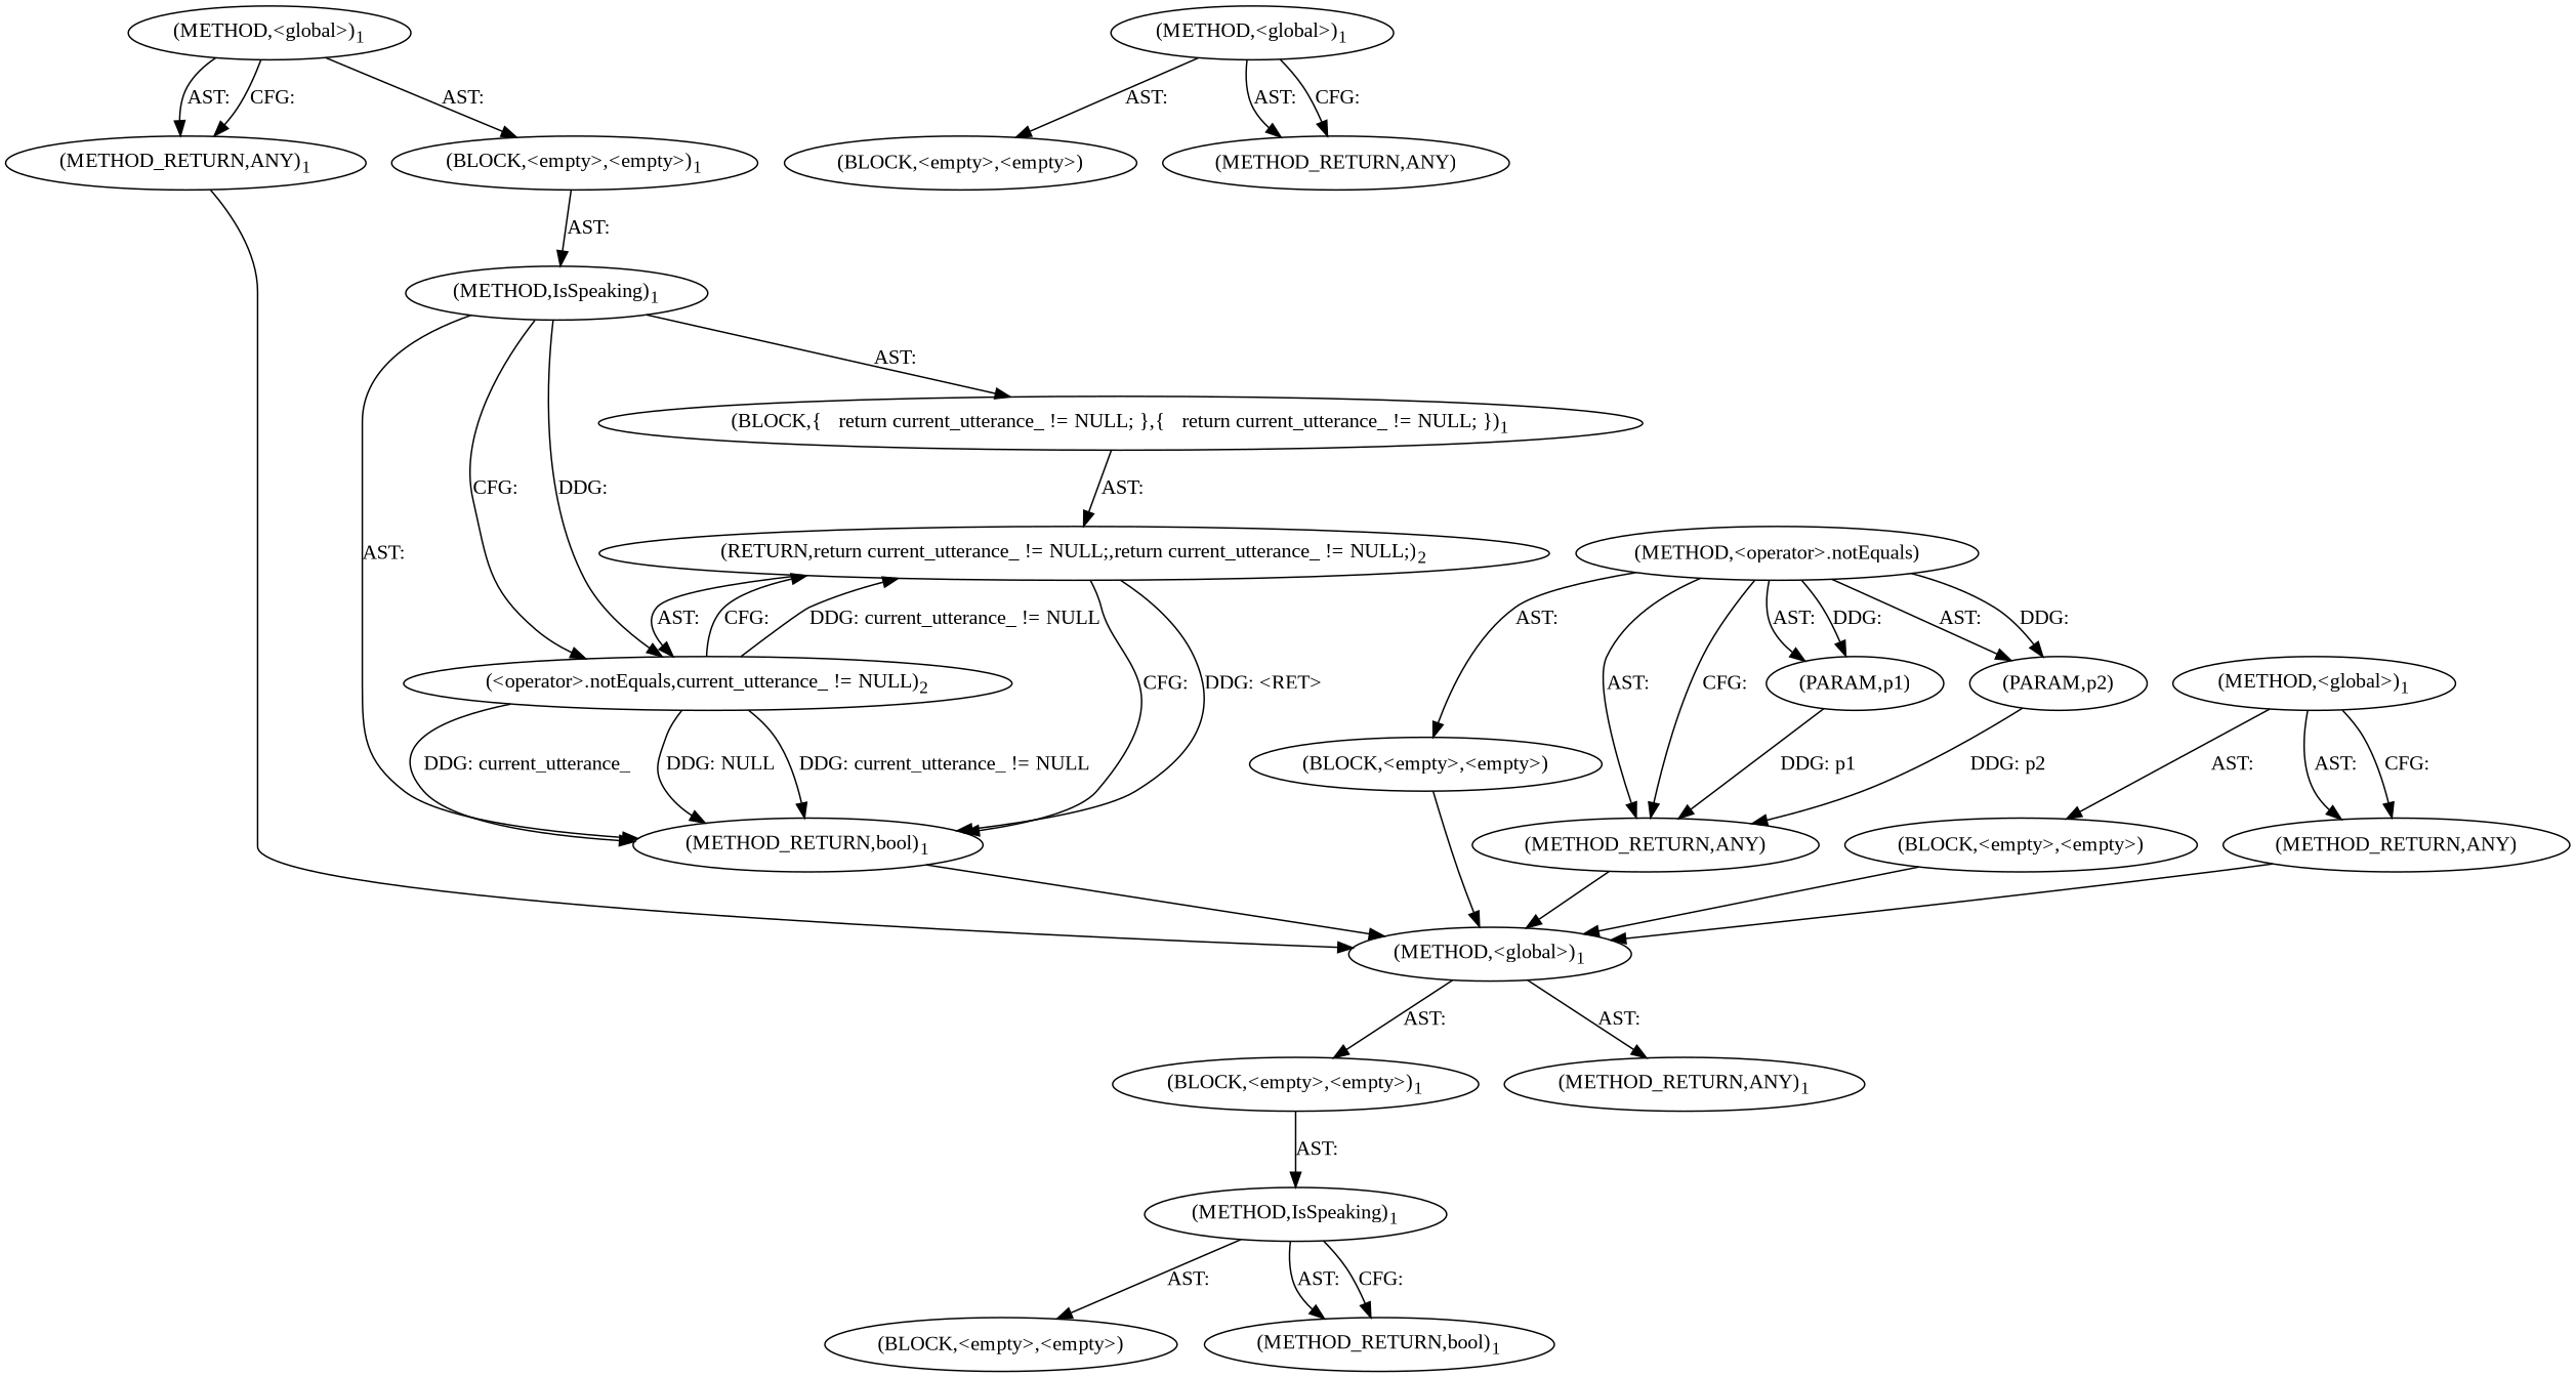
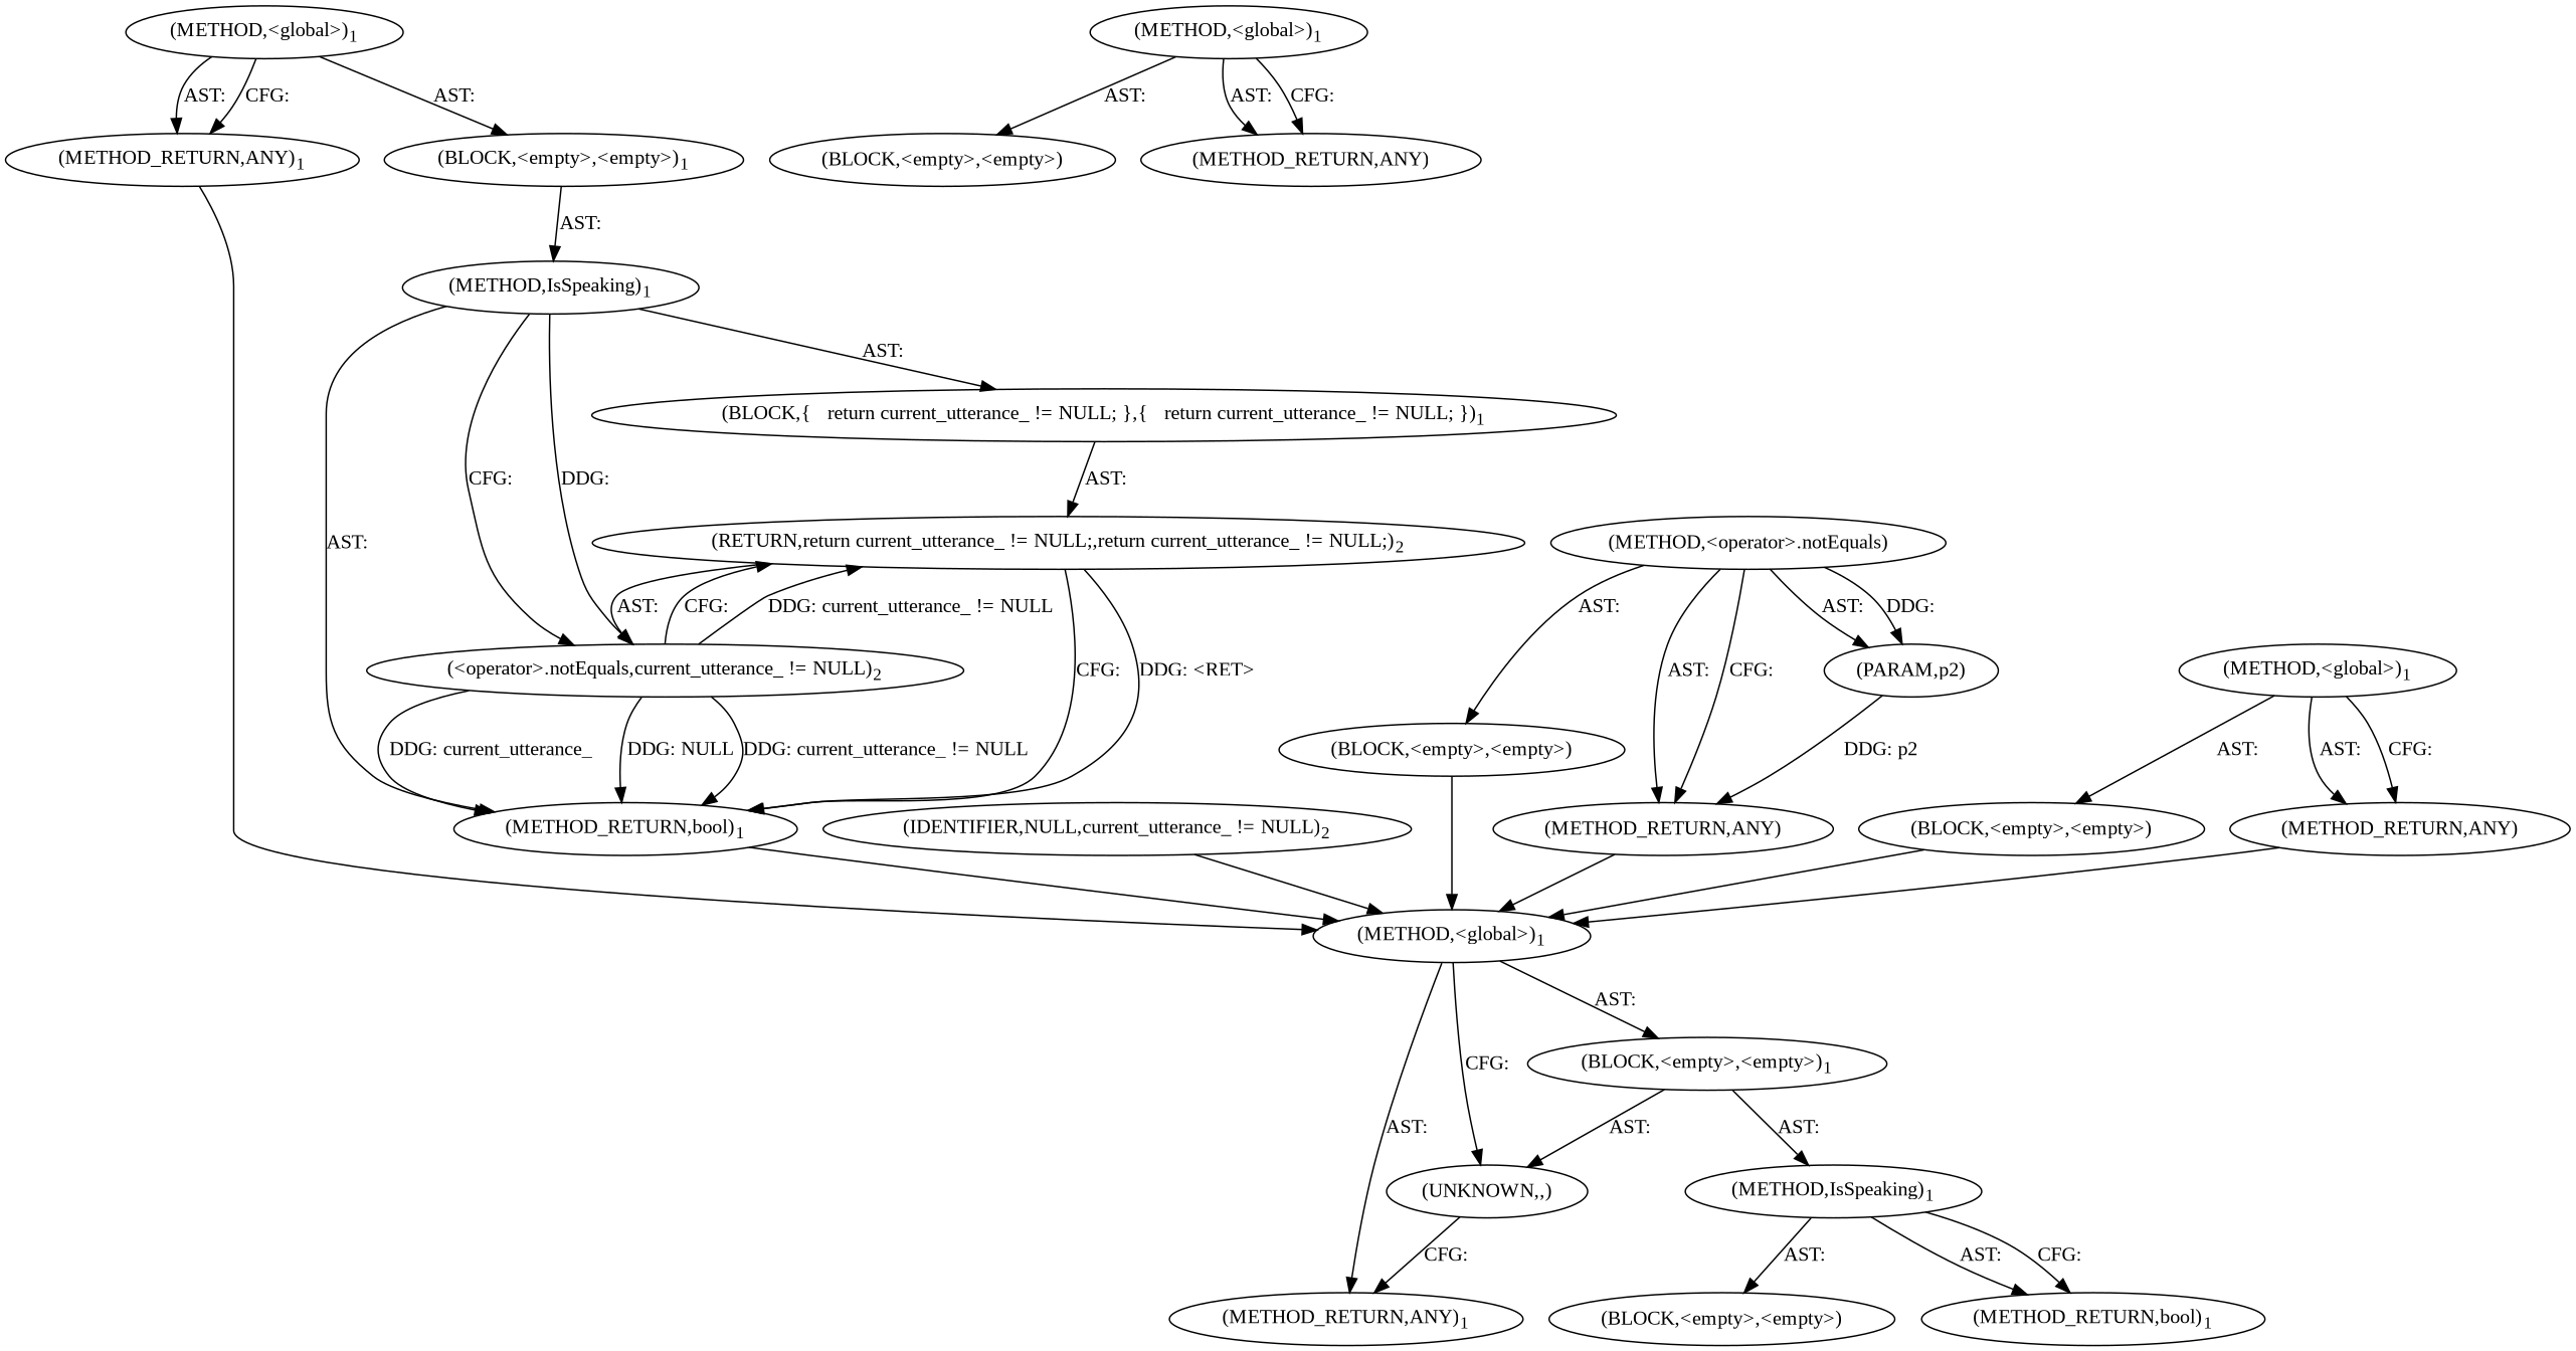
  digraph {
    fontname="Liberation Serif"
    node [fontname="Liberation Serif"]
    edge [fontname="Liberation Serif"]
    n1 [label=<(METHOD,&lt;global&gt;)<SUB>1</SUB>>]
    n2 [label=<(BLOCK,&lt;empty&gt;,&lt;empty&gt;)<SUB>1</SUB>>]
    n3 [label=<(METHOD_RETURN,ANY)<SUB>1</SUB>>]
    n4 [label=<(METHOD,IsSpeaking)<SUB>1</SUB>>]
    n5 [label=<(METHOD,&lt;global&gt;)<SUB>1</SUB>>]
    n6 [label=<(BLOCK,{   return current_utterance_ != NULL; },{   return current_utterance_ != NULL; })<SUB>1</SUB>>]
    n7 [label=<(&lt;operator&gt;.notEquals,current_utterance_ != NULL)<SUB>2</SUB>>]
    n8 [label=<(METHOD_RETURN,bool)<SUB>1</SUB>>]
    n9 [label=<(RETURN,return current_utterance_ != NULL;,return current_utterance_ != NULL;)<SUB>2</SUB>>]
+   n10 [label=<(IDENTIFIER,NULL,current_utterance_ != NULL)<SUB>2</SUB>>]
    n11 [label=<(BLOCK,&lt;empty&gt;,&lt;empty&gt;)<SUB>1</SUB>>]
+   n12 [label=<(UNKNOWN,,)>]
    n13 [label=<(METHOD_RETURN,ANY)<SUB>1</SUB>>]
    n14 [label=<(METHOD,&lt;operator&gt;.notEquals)>]
-   n15 [label=<(PARAM,p1)>]
    n16 [label=<(PARAM,p2)>]
    n17 [label=<(BLOCK,&lt;empty&gt;,&lt;empty&gt;)>]
    n18 [label=<(METHOD_RETURN,ANY)>]
    n19 [label=<(METHOD,&lt;global&gt;)<SUB>1</SUB>>]
    n20 [label=<(BLOCK,&lt;empty&gt;,&lt;empty&gt;)>]
    n21 [label=<(METHOD_RETURN,ANY)>]
    n22 [label=<(METHOD,IsSpeaking)<SUB>1</SUB>>]
    n23 [label=<(BLOCK,&lt;empty&gt;,&lt;empty&gt;)>]
    n24 [label=<(METHOD_RETURN,bool)<SUB>1</SUB>>]
    n25 [label=<(METHOD,&lt;global&gt;)<SUB>1</SUB>>]
    n26 [label=<(BLOCK,&lt;empty&gt;,&lt;empty&gt;)>]
    n27 [label=<(METHOD_RETURN,ANY)>]
    n1 -> n2 [label="AST: "]
    n1 -> n3 [label="AST: "]
    n1 -> n3 [label="CFG: "]
    n2 -> n4 [label="AST: "]
    n3 -> n5
    n4 -> n6 [label="AST: "]
    n4 -> n7 [label="CFG: "]
    n4 -> n7 [label="DDG: "]
    n4 -> n8 [label="AST: "]
    n5 -> n11 [label="AST: "]
+   n5 -> n12 [label="CFG: "]
    n5 -> n13 [label="AST: "]
    n6 -> n9 [label="AST: "]
    n7 -> n8 [label="DDG: current_utterance_"]
    n7 -> n8 [label="DDG: NULL"]
    n7 -> n8 [label="DDG: current_utterance_ != NULL"]
    n7 -> n9 [label="CFG: "]
    n7 -> n9 [label="DDG: current_utterance_ != NULL"]
    n8 -> n5
    n9 -> n7 [label="AST: "]
    n9 -> n8 [label="CFG: "]
    n9 -> n8 [label="DDG: &lt;RET&gt;"]
+   n10 -> n5
+   n11 -> n12 [label="AST: "]
    n11 -> n22 [label="AST: "]
-   n14 -> n15 [label="AST: "]
-   n14 -> n15 [label="DDG: "]
+   n12 -> n13 [label="CFG: "]
    n14 -> n16 [label="AST: "]
    n14 -> n16 [label="DDG: "]
    n14 -> n17 [label="AST: "]
    n14 -> n18 [label="AST: "]
    n14 -> n18 [label="CFG: "]
-   n15 -> n18 [label="DDG: p1"]
    n16 -> n18 [label="DDG: p2"]
    n17 -> n5
    n18 -> n5
    n19 -> n20 [label="AST: "]
    n19 -> n21 [label="AST: "]
    n19 -> n21 [label="CFG: "]
    n20 -> n5
    n21 -> n5
    n22 -> n23 [label="AST: "]
    n22 -> n24 [label="AST: "]
    n22 -> n24 [label="CFG: "]
    n25 -> n26 [label="AST: "]
    n25 -> n27 [label="AST: "]
    n25 -> n27 [label="CFG: "]
  }
